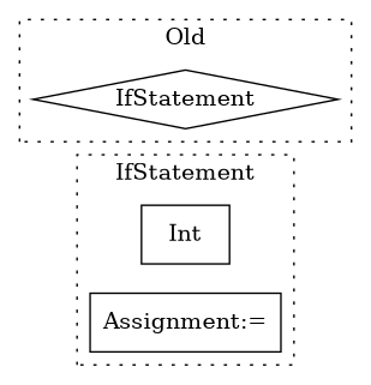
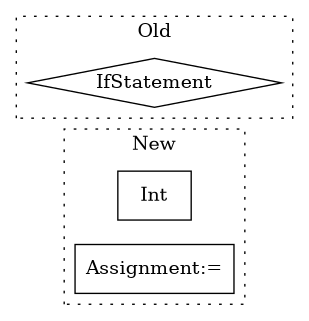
  digraph {
    rankdir=LR
    node [shape=box]
    n1 [a=32 l="4,1" label=Int s="1149,1154"]
    n2 [a=7 l=2 label="Assignment:=" s=1118]
    n3 [a=25 l="4,2" label=IfStatement s="2159,2202" shape=diamond]
    subgraph cluster_1 {
-     label=IfStatement
+     label=New
      style=dotted
      n1
      n2
    }
    subgraph cluster_2 {
      label=Old
      style=dotted
      n3
    }
  }
